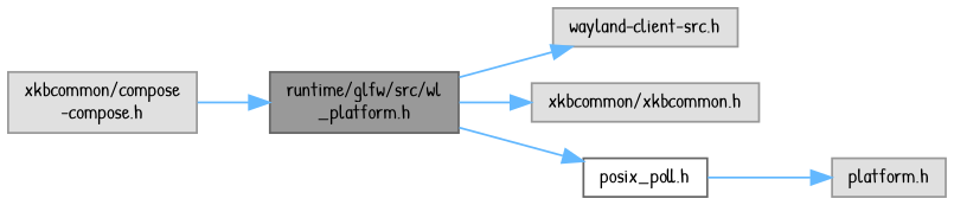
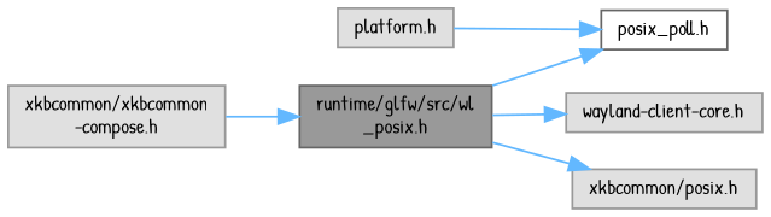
  digraph {
    fontname="Patrick Hand"
    rankdir=LR
    node [color=grey60 fillcolor="#E0E0E0" fontname="Patrick Hand" fontsize=10 shape=box style=filled]
    edge [color=steelblue1 fontname="Patrick Hand" fontsize=10 labelfontname=Helvetica labelfontsize=10 style=solid]
-   n1 [color=gray40 fillcolor=grey60 fontcolor=black height=0.2 label="runtime/glfw/src/wl\l_platform.h" width=0.4]
-   n2 [height=0.2 label="wayland-client-src.h" width=0.4]
-   n3 [height=0.2 label="xkbcommon/xkbcommon.h" width=0.4]
+   n1 [color=gray40 fillcolor=grey60 fontcolor=black height=0.2 label="runtime/glfw/src/wl\l_posix.h" width=0.4]
+   n2 [height=0.2 label="wayland-client-core.h" width=0.4]
+   n3 [height=0.2 label="xkbcommon/posix.h" width=0.4]
    n4 [color=grey40 fillcolor=white height=0.2 label="posix_poll.h" width=0.4]
-   n5 [height=0.2 label="xkbcommon/compose\l-compose.h" width=0.4]
+   n5 [height=0.2 label="xkbcommon/xkbcommon\l-compose.h" width=0.4]
    n6 [height=0.2 label="platform.h" width=0.4]
    n1 -> n2
    n1 -> n3
    n1 -> n4
-   n4 -> n6
+   n6 -> n4
    n5 -> n1
  }
